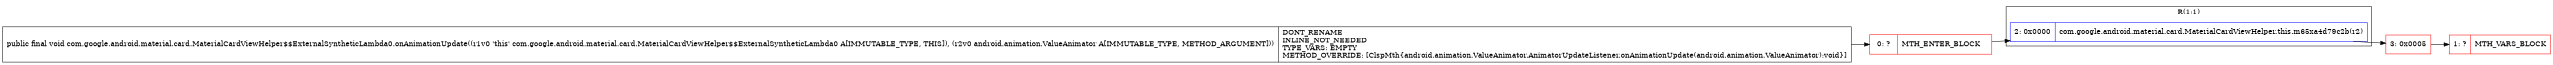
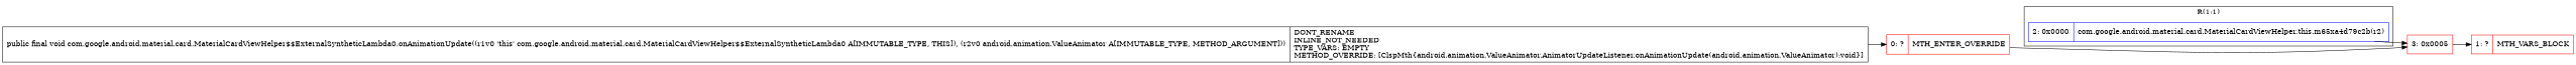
  digraph {
    rankdir=LR
    node [color=red shape=record]
    n1 [color=blue label="{2\:\ 0x0000|com.google.android.material.card.MaterialCardViewHelper.this.m65xa4d79c2b(r2)\l}"]
    n2 [label="{3\:\ 0x0005}"]
    n3 [label="{1\:\ ?|MTH_VARS_BLOCK\l}"]
-   n4 [label="{0\:\ ?|MTH_ENTER_BLOCK\l}"]
+   n4 [label="{0\:\ ?|MTH_ENTER_OVERRIDE\l}"]
    n5 [label="{public final void com.google.android.material.card.MaterialCardViewHelper$$ExternalSyntheticLambda0.onAnimationUpdate((r1v0 'this' com.google.android.material.card.MaterialCardViewHelper$$ExternalSyntheticLambda0 A[IMMUTABLE_TYPE, THIS]), (r2v0 android.animation.ValueAnimator A[IMMUTABLE_TYPE, METHOD_ARGUMENT]))  | DONT_RENAME\lINLINE_NOT_NEEDED\lTYPE_VARS: EMPTY\lMETHOD_OVERRIDE: [ClspMth\{android.animation.ValueAnimator.AnimatorUpdateListener.onAnimationUpdate(android.animation.ValueAnimator):void\}]\l}" color=""]
    subgraph cluster_1 {
      label="R(1:1)"
      n1
    }
    n1 -> n2
    n2 -> n3
-   n4 -> n1
+   n4 -> n2
    n5 -> n4
  }
